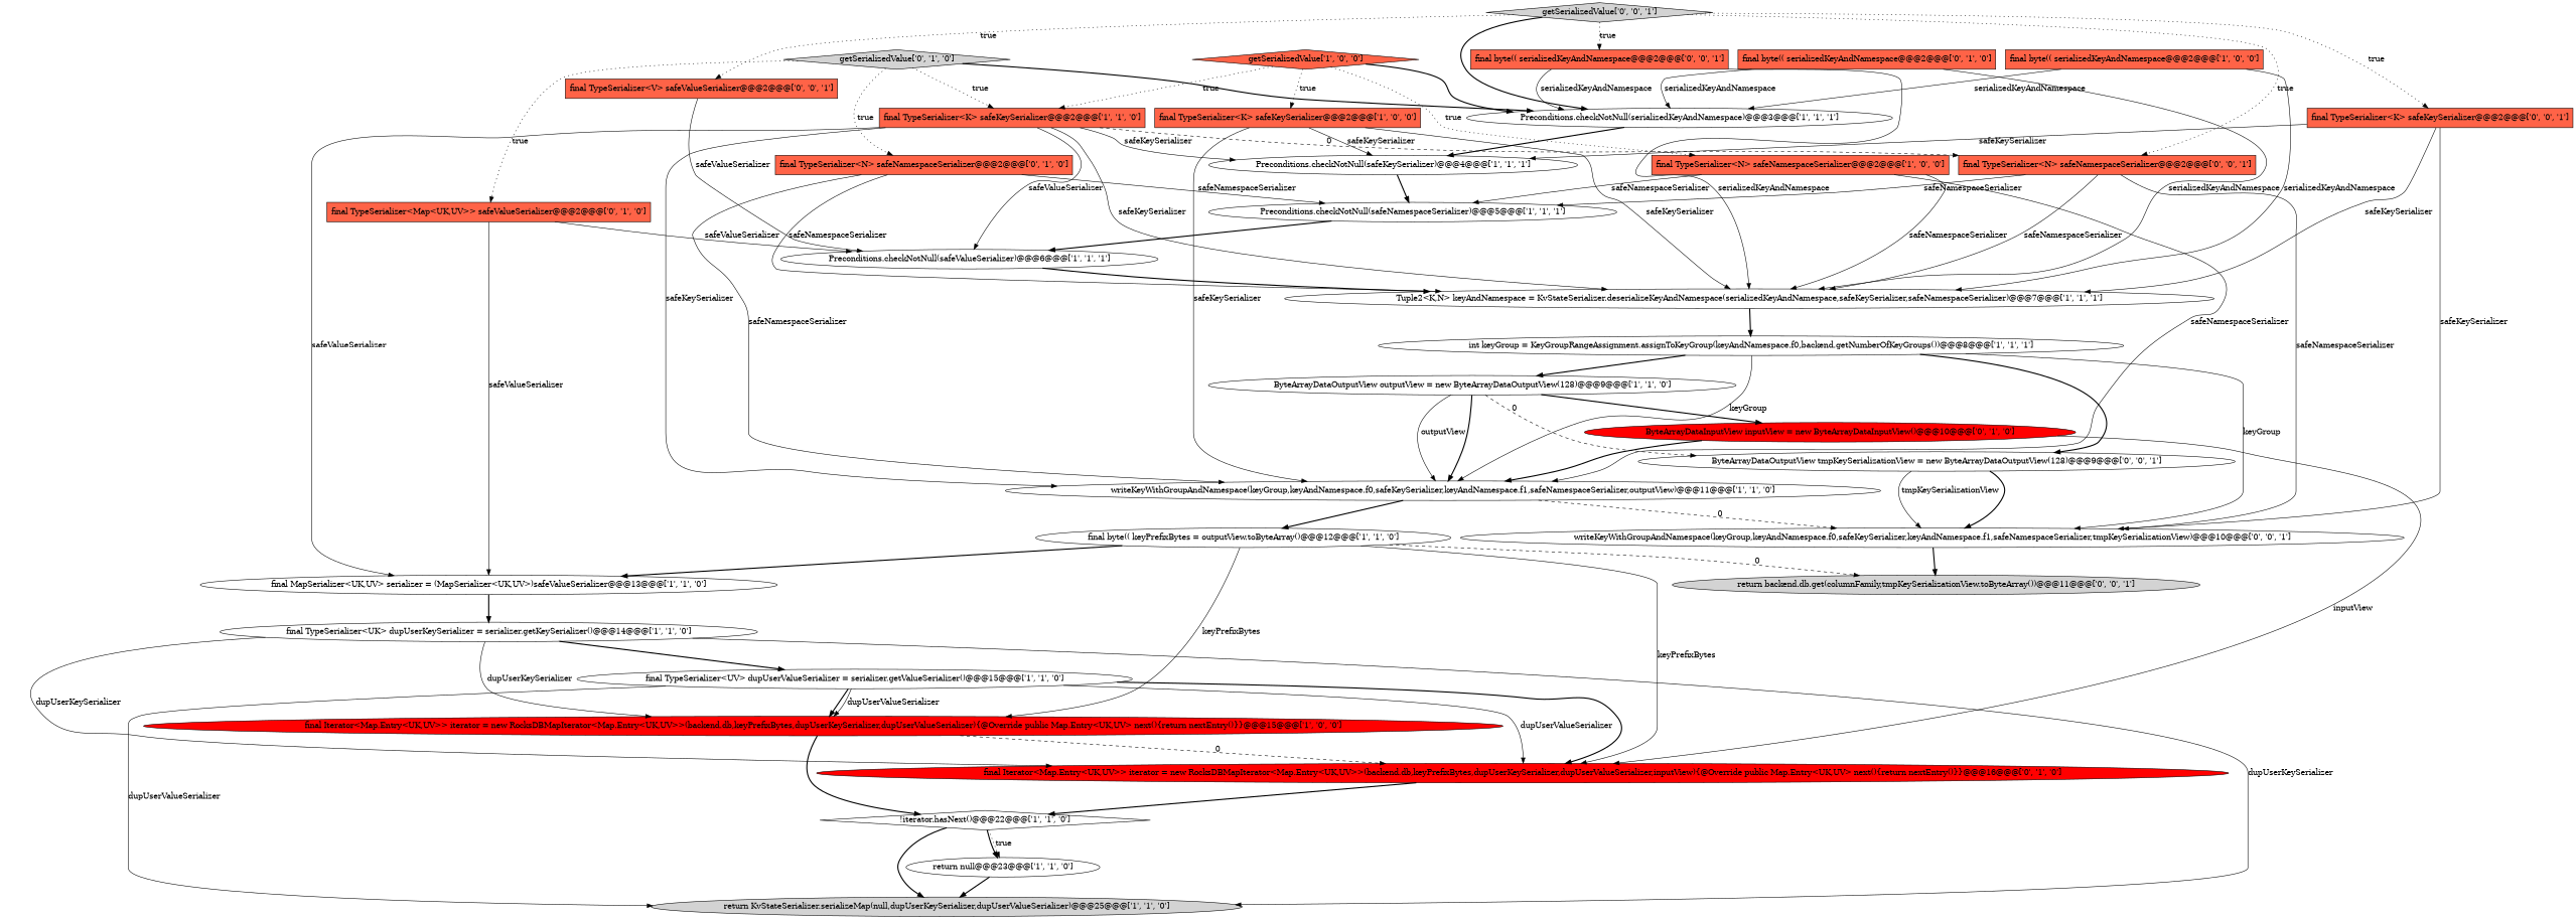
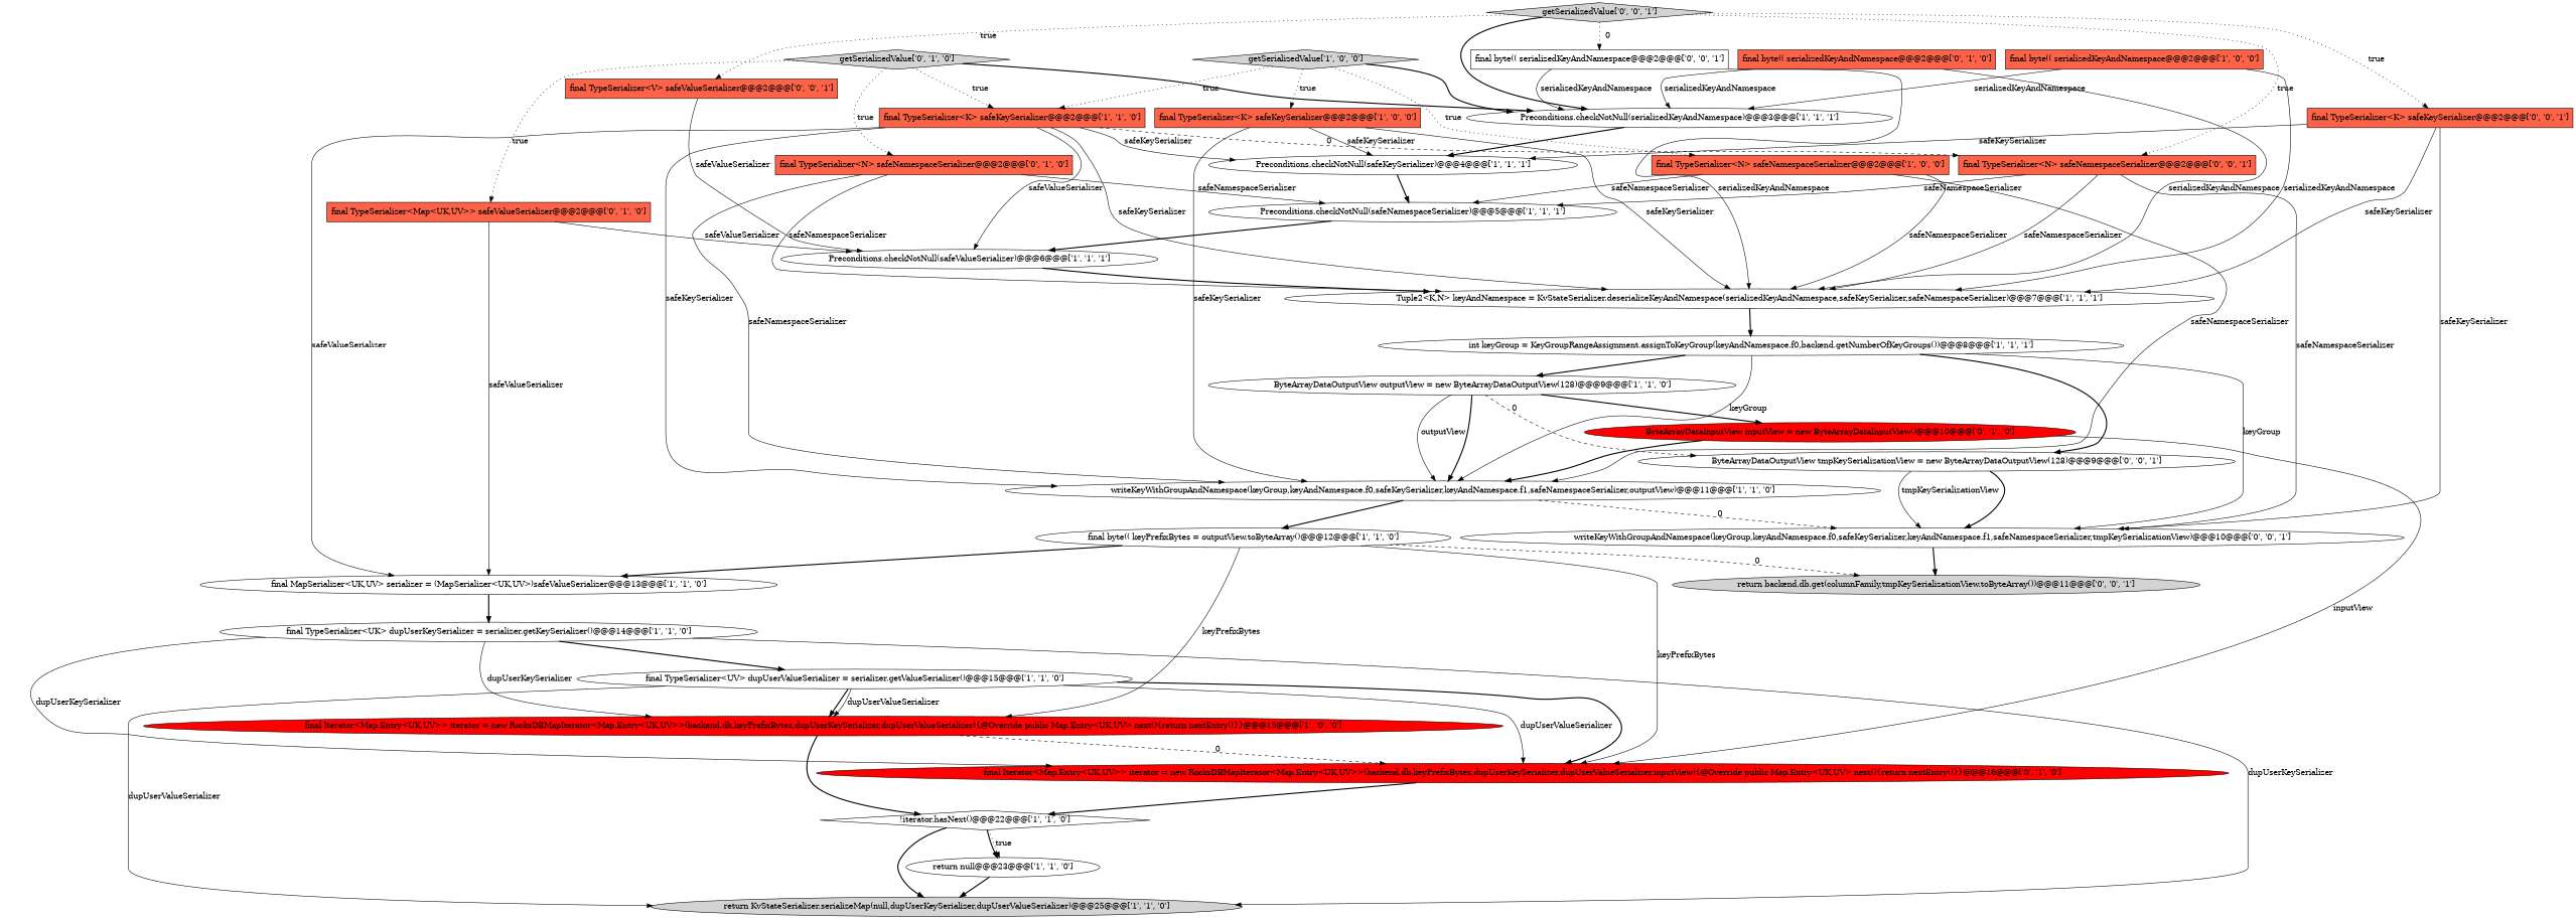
  digraph {
    node [fillcolor=white shape=ellipse style=filled]
    edge [style=solid]
    n1 [fillcolor=lightgray label="getSerializedValue['0', '1', '0']" shape=diamond]
    n2 [label="Preconditions.checkNotNull(serializedKeyAndNamespace)@@@3@@@['1', '1', '1']"]
    n3 [fillcolor=tomato label="final TypeSerializer<Map<UK,UV>> safeValueSerializer@@@2@@@['0', '1', '0']" shape=box]
    n4 [fillcolor=tomato label="final TypeSerializer<N> safeNamespaceSerializer@@@2@@@['0', '1', '0']" shape=box]
    n5 [fillcolor=tomato label="final TypeSerializer<K> safeKeySerializer@@@2@@@['1', '1', '0']" shape=box]
    n6 [label="Preconditions.checkNotNull(safeKeySerializer)@@@4@@@['1', '1', '1']"]
    n7 [label="Preconditions.checkNotNull(safeValueSerializer)@@@6@@@['1', '1', '1']"]
    n8 [label="final MapSerializer<UK,UV> serializer = (MapSerializer<UK,UV>)safeValueSerializer@@@13@@@['1', '1', '0']"]
    n9 [label="writeKeyWithGroupAndNamespace(keyGroup,keyAndNamespace.f0,safeKeySerializer,keyAndNamespace.f1,safeNamespaceSerializer,outputView)@@@11@@@['1', '1', '0']"]
    n10 [label="Preconditions.checkNotNull(safeNamespaceSerializer)@@@5@@@['1', '1', '1']"]
    n11 [label="Tuple2<K,N> keyAndNamespace = KvStateSerializer.deserializeKeyAndNamespace(serializedKeyAndNamespace,safeKeySerializer,safeNamespaceSerializer)@@@7@@@['1', '1', '1']"]
    n12 [fillcolor=tomato label="final TypeSerializer<N> safeNamespaceSerializer@@@2@@@['0', '0', '1']" shape=box]
    n13 [fillcolor=tomato label="final byte(( serializedKeyAndNamespace@@@2@@@['0', '1', '0']" shape=box]
    n14 [label="int keyGroup = KeyGroupRangeAssignment.assignToKeyGroup(keyAndNamespace.f0,backend.getNumberOfKeyGroups())@@@8@@@['1', '1', '1']"]
    n15 [label="writeKeyWithGroupAndNamespace(keyGroup,keyAndNamespace.f0,safeKeySerializer,keyAndNamespace.f1,safeNamespaceSerializer,tmpKeySerializationView)@@@10@@@['0', '0', '1']"]
    n16 [label="ByteArrayDataOutputView tmpKeySerializationView = new ByteArrayDataOutputView(128)@@@9@@@['0', '0', '1']"]
    n17 [label="ByteArrayDataOutputView outputView = new ByteArrayDataOutputView(128)@@@9@@@['1', '1', '0']"]
    n18 [fillcolor=lightgray label="return backend.db.get(columnFamily,tmpKeySerializationView.toByteArray())@@@11@@@['0', '0', '1']"]
    n19 [label="final byte(( keyPrefixBytes = outputView.toByteArray()@@@12@@@['1', '1', '0']"]
    n20 [fillcolor=red label="ByteArrayDataInputView inputView = new ByteArrayDataInputView()@@@10@@@['0', '1', '0']"]
    n21 [label="final TypeSerializer<UK> dupUserKeySerializer = serializer.getKeySerializer()@@@14@@@['1', '1', '0']"]
    n22 [fillcolor=red label="final Iterator<Map.Entry<UK,UV>> iterator = new RocksDBMapIterator<Map.Entry<UK,UV>>(backend.db,keyPrefixBytes,dupUserKeySerializer,dupUserValueSerializer,inputView){@Override public Map.Entry<UK,UV> next(){return nextEntry()}}@@@16@@@['0', '1', '0']"]
    n23 [label="!iterator.hasNext()@@@22@@@['1', '1', '0']" shape=diamond]
    n24 [label="return null@@@23@@@['1', '1', '0']"]
    n25 [fillcolor=lightgray label="return KvStateSerializer.serializeMap(null,dupUserKeySerializer,dupUserValueSerializer)@@@25@@@['1', '1', '0']"]
    n26 [fillcolor=red label="final Iterator<Map.Entry<UK,UV>> iterator = new RocksDBMapIterator<Map.Entry<UK,UV>>(backend.db,keyPrefixBytes,dupUserKeySerializer,dupUserValueSerializer){@Override public Map.Entry<UK,UV> next(){return nextEntry()}}@@@15@@@['1', '0', '0']"]
    n27 [fillcolor=lightgray label="getSerializedValue['0', '0', '1']" shape=diamond]
    n28 [fillcolor=tomato label="final TypeSerializer<V> safeValueSerializer@@@2@@@['0', '0', '1']" shape=box]
    n29 [fillcolor=tomato label="final TypeSerializer<K> safeKeySerializer@@@2@@@['0', '0', '1']" shape=box]
-   n30 [fillcolor=tomato label="final byte(( serializedKeyAndNamespace@@@2@@@['0', '0', '1']" shape=box]
+   n30 [label="final byte(( serializedKeyAndNamespace@@@2@@@['0', '0', '1']" shape=box]
    n31 [fillcolor=tomato label="final TypeSerializer<K> safeKeySerializer@@@2@@@['1', '0', '0']" shape=box]
    n32 [label="final TypeSerializer<UV> dupUserValueSerializer = serializer.getValueSerializer()@@@15@@@['1', '1', '0']"]
    n33 [fillcolor=tomato label="final byte(( serializedKeyAndNamespace@@@2@@@['1', '0', '0']" shape=box]
    n34 [fillcolor=tomato label="final TypeSerializer<N> safeNamespaceSerializer@@@2@@@['1', '0', '0']" shape=box]
-   n35 [fillcolor=tomato label="getSerializedValue['1', '0', '0']" shape=diamond]
+   n35 [fillcolor=lightgray label="getSerializedValue['1', '0', '0']" shape=diamond]
    n1 -> n2 [style=bold]
    n1 -> n3 [label=true style=dotted]
    n1 -> n4 [label=true style=dotted]
    n1 -> n5 [label=true style=dotted]
    n2 -> n6 [style=bold]
    n3 -> n7 [label=safeValueSerializer]
    n3 -> n8 [label=safeValueSerializer]
    n4 -> n9 [label=safeNamespaceSerializer]
    n4 -> n10 [label=safeNamespaceSerializer]
    n4 -> n11 [label=safeNamespaceSerializer]
    n5 -> n6 [label=safeKeySerializer]
    n5 -> n7 [label=safeValueSerializer]
    n5 -> n8 [label=safeValueSerializer]
    n5 -> n9 [label=safeKeySerializer]
    n5 -> n11 [label=safeKeySerializer]
    n5 -> n12 [label=0 style=dashed]
    n6 -> n10 [style=bold]
    n7 -> n11 [style=bold]
    n8 -> n21 [style=bold]
    n9 -> n15 [label=0 style=dashed]
    n9 -> n19 [style=bold]
    n10 -> n7 [style=bold]
    n11 -> n14 [style=bold]
    n12 -> n10 [label=safeNamespaceSerializer]
    n12 -> n11 [label=safeNamespaceSerializer]
    n12 -> n15 [label=safeNamespaceSerializer]
    n13 -> n2 [label=serializedKeyAndNamespace]
    n13 -> n11 [label=serializedKeyAndNamespace]
    n14 -> n9 [label=keyGroup]
    n14 -> n15 [label=keyGroup]
    n14 -> n16 [style=bold]
    n14 -> n17 [style=bold]
    n15 -> n18 [style=bold]
    n16 -> n15 [style=bold]
    n16 -> n15 [label=tmpKeySerializationView]
    n17 -> n9 [label=outputView]
    n17 -> n9 [style=bold]
    n17 -> n16 [label=0 style=dashed]
    n17 -> n20 [style=bold]
    n19 -> n8 [style=bold]
    n19 -> n18 [label=0 style=dashed]
    n19 -> n22 [label=keyPrefixBytes]
    n19 -> n26 [label=keyPrefixBytes]
    n20 -> n9 [style=bold]
    n20 -> n22 [label=inputView]
    n21 -> n22 [label=dupUserKeySerializer]
    n21 -> n25 [label=dupUserKeySerializer]
    n21 -> n26 [label=dupUserKeySerializer]
    n21 -> n32 [style=bold]
    n22 -> n23 [style=bold]
    n23 -> n24 [label=true style=dotted]
    n23 -> n24 [style=bold]
    n23 -> n25 [style=bold]
    n24 -> n25 [style=bold]
    n26 -> n22 [label=0 style=dashed]
    n26 -> n23 [style=bold]
    n27 -> n2 [style=bold]
    n27 -> n12 [label=true style=dotted]
    n27 -> n28 [label=true style=dotted]
    n27 -> n29 [label=true style=dotted]
-   n27 -> n30 [label=true style=dotted]
+   n27 -> n30 [label=0 style=dotted]
    n28 -> n7 [label=safeValueSerializer]
    n29 -> n6 [label=safeKeySerializer]
    n29 -> n11 [label=safeKeySerializer]
    n29 -> n15 [label=safeKeySerializer]
    n30 -> n2 [label=serializedKeyAndNamespace]
    n30 -> n11 [label=serializedKeyAndNamespace]
    n31 -> n6 [label=safeKeySerializer]
    n31 -> n9 [label=safeKeySerializer]
    n31 -> n11 [label=safeKeySerializer]
    n32 -> n22 [style=bold]
    n32 -> n22 [label=dupUserValueSerializer]
    n32 -> n25 [label=dupUserValueSerializer]
    n32 -> n26 [style=bold]
    n32 -> n26 [label=dupUserValueSerializer]
    n33 -> n2 [label=serializedKeyAndNamespace]
    n33 -> n11 [label=serializedKeyAndNamespace]
    n34 -> n9 [label=safeNamespaceSerializer]
    n34 -> n10 [label=safeNamespaceSerializer]
    n34 -> n11 [label=safeNamespaceSerializer]
    n35 -> n2 [style=bold]
    n35 -> n5 [label=true style=dotted]
    n35 -> n31 [label=true style=dotted]
    n35 -> n34 [label=true style=dotted]
  }
